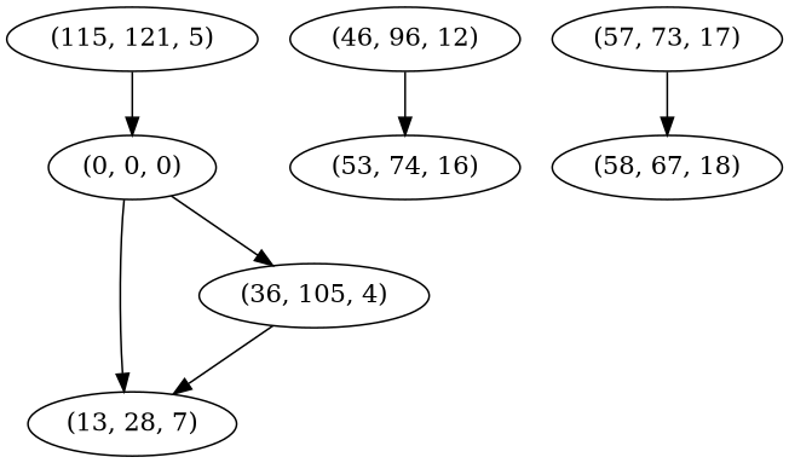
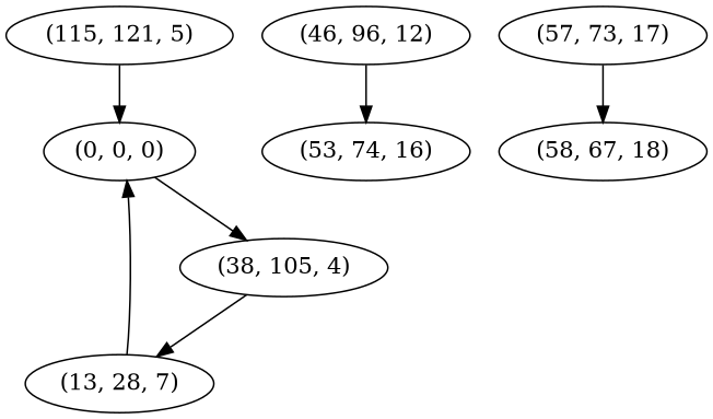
  digraph {
    "(0, 0, 0)"
    "(13, 28, 7)"
-   "(38, 105, 4)" [label="(36, 105, 4)"]
+   "(38, 105, 4)"
    "(115, 121, 5)"
    "(46, 96, 12)"
    "(53, 74, 16)"
    "(57, 73, 17)"
    "(58, 67, 18)"
-   "(0, 0, 0)" -> "(13, 28, 7)"
+   "(13, 28, 7)" -> "(0, 0, 0)"
    "(0, 0, 0)" -> "(38, 105, 4)"
    "(38, 105, 4)" -> "(13, 28, 7)"
    "(115, 121, 5)" -> "(0, 0, 0)"
    "(46, 96, 12)" -> "(53, 74, 16)"
    "(57, 73, 17)" -> "(58, 67, 18)"
  }
